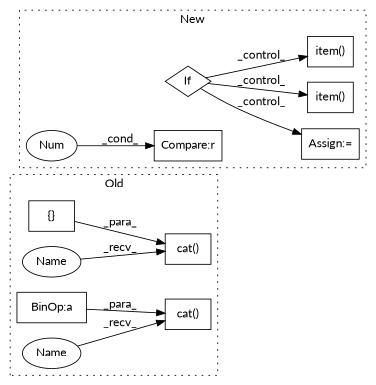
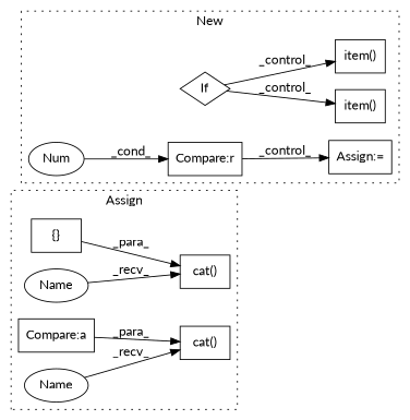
  digraph {
    fontname=Lato
    rankdir=LR
    node [a=75 fontname=Lato l=3 shape=box]
    edge [fontname=Lato]
    n1 [l="19,6" label="cat()" s="16468,16535"]
    n2 [l="19,6" label="cat()" s="16818,16885"]
-   n3 [a=82 label="BinOp:a" s=16502]
+   n3 [a=82 label="Compare:a" s=16502]
    n4 [a=59 l="1,0" label="{}" s="16855,16884"]
    n5 [a=87 l=5 label=Name s=16818 shape=ellipse]
    n6 [a=87 l=5 label=Name s=16468 shape=ellipse]
    n7 [l=10 label="item()" s=17117]
    n8 [a=96 label=If s=16964 shape=diamond]
    n9 [l=10 label="item()" s=17082]
    n10 [a=40 l=6 label="Compare:r" s=17024]
    n11 [a=76 l=1 label=Num s=17029 shape=ellipse]
    n12 [a=68 label="Assign:=" s=17053]
    subgraph cluster_1 {
-     label=Old
+     label=Assign
      style=dotted
      n1
      n2
      n3
      n4
      n5
      n6
    }
    subgraph cluster_2 {
      label=New
      style=dotted
      n7
      n8
      n9
      n10
      n11
      n12
    }
    n3 -> n1 [label=_para_]
    n4 -> n2 [label=_para_]
    n5 -> n2 [label=_recv_]
    n6 -> n1 [label=_recv_]
    n8 -> n7 [label=_control_]
    n8 -> n9 [label=_control_]
-   n8 -> n12 [label=_control_]
+   n10 -> n12 [label=_control_]
    n11 -> n10 [label=_cond_]
  }
